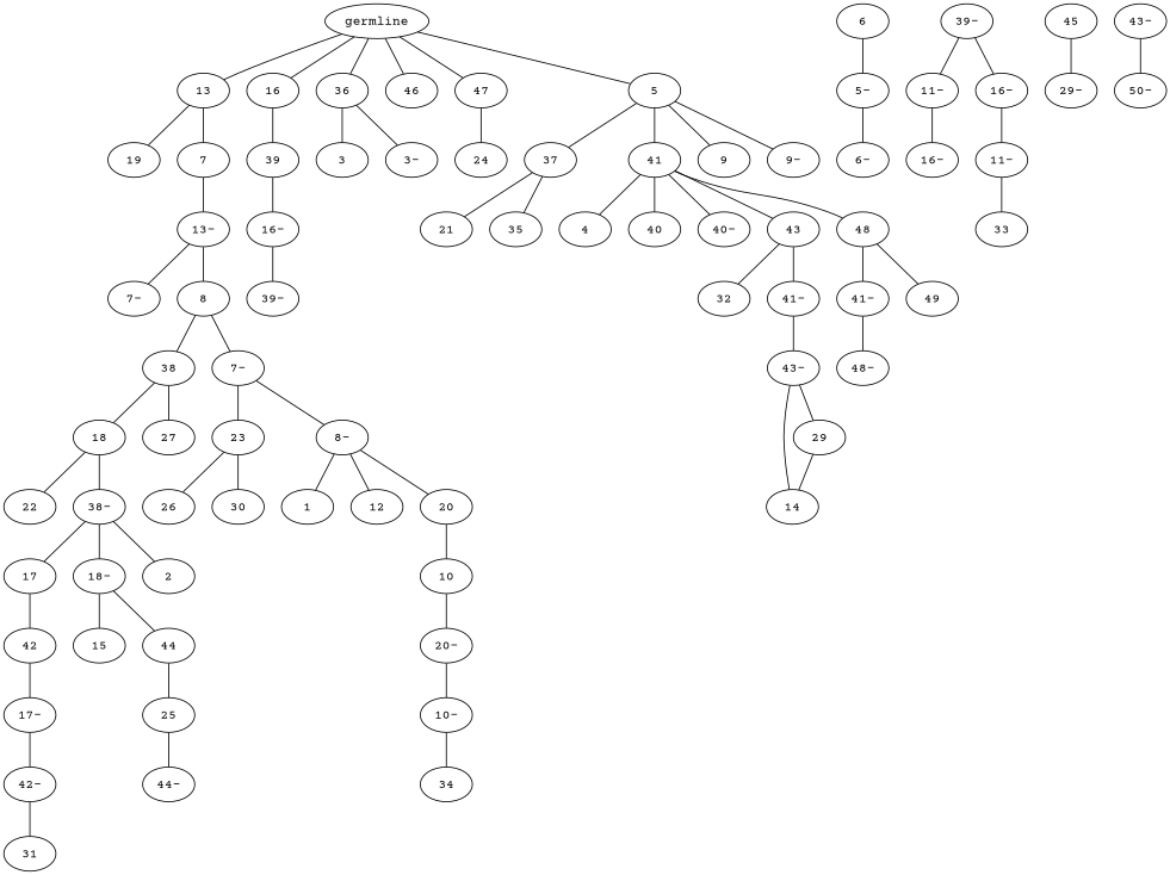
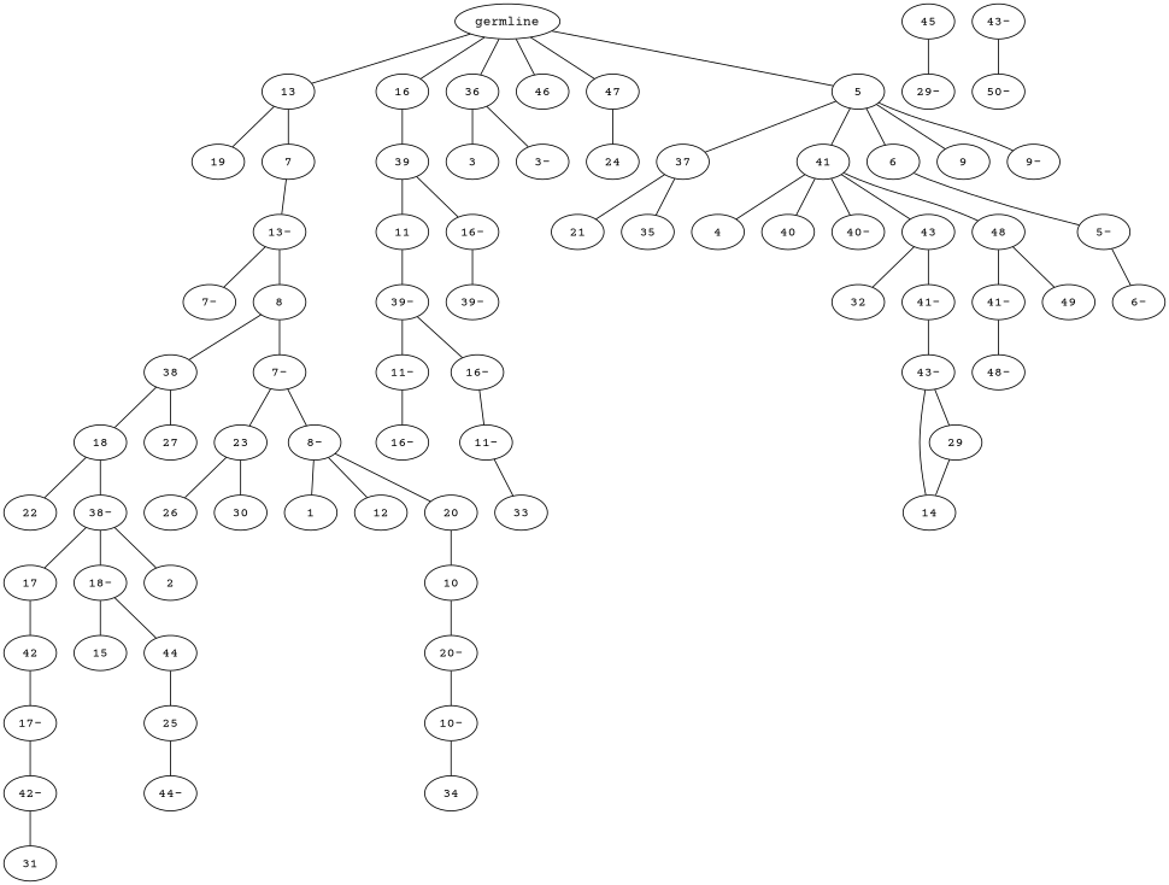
  graph {
    fontname="Courier Prime"
    node [fontname="Courier Prime"]
    edge [fontname="Courier Prime"]
    n1 [label=germline]
    n2 [label=13]
    n3 [label=16]
    n4 [label=36]
    n5 [label=46]
    n6 [label=47]
    n7 [label=5]
    n8 [label=19]
    n9 [label=7]
    n10 [label=39]
    n11 [label=3]
    n12 [label="3-"]
    n13 [label=24]
    n14 [label=37]
    n15 [label=41]
    n16 [label=6]
    n17 [label=9]
    n18 [label="9-"]
    n19 [label="13-"]
    n20 [label="7-"]
    n21 [label=8]
    n22 [label=38]
    n23 [label="7-"]
    n24 [label=18]
    n25 [label=27]
    n26 [label=23]
    n27 [label="8-"]
    n28 [label=22]
    n29 [label="38-"]
    n30 [label=17]
    n31 [label="18-"]
    n32 [label=2]
    n33 [label=42]
    n34 [label=15]
    n35 [label=44]
    n36 [label="17-"]
    n37 [label="42-"]
    n38 [label=31]
    n39 [label=25]
    n40 [label="44-"]
    n41 [label=26]
    n42 [label=30]
    n43 [label=1]
    n44 [label=12]
    n45 [label=20]
    n46 [label=10]
    n47 [label="20-"]
    n48 [label="10-"]
    n49 [label=34]
+   n50 [label=11]
    n51 [label="16-"]
    n52 [label="39-"]
    n53 [label="39-"]
    n54 [label="11-"]
    n55 [label="16-"]
    n56 [label="16-"]
    n57 [label="11-"]
    n58 [label=33]
    n59 [label=21]
    n60 [label=35]
    n61 [label=4]
    n62 [label=40]
    n63 [label="40-"]
    n64 [label=43]
    n65 [label=48]
    n66 [label="5-"]
    n67 [label=32]
    n68 [label="41-"]
    n69 [label="41-"]
    n70 [label=49]
    n71 [label="43-"]
    n72 [label=14]
    n73 [label=29]
    n74 [label=45]
    n75 [label="29-"]
    n76 [label="43-"]
    n77 [label="50-"]
    n78 [label="48-"]
    n79 [label="6-"]
    n1 -- n2
    n1 -- n3
    n1 -- n4
    n1 -- n5
    n1 -- n6
    n1 -- n7
    n2 -- n8
    n2 -- n9
    n3 -- n10
    n4 -- n11
    n4 -- n12
    n6 -- n13
    n7 -- n14
    n7 -- n15
+   n7 -- n16
    n7 -- n17
    n7 -- n18
    n9 -- n19
+   n10 -- n50
    n10 -- n51
    n14 -- n59
    n14 -- n60
    n15 -- n61
    n15 -- n62
    n15 -- n63
    n15 -- n64
    n15 -- n65
    n16 -- n66
    n19 -- n20
    n19 -- n21
    n21 -- n22
    n21 -- n23
    n22 -- n24
    n22 -- n25
    n23 -- n26
    n23 -- n27
    n24 -- n28
    n24 -- n29
    n26 -- n41
    n26 -- n42
    n27 -- n43
    n27 -- n44
    n27 -- n45
    n29 -- n30
    n29 -- n31
    n29 -- n32
    n30 -- n33
    n31 -- n34
    n31 -- n35
    n33 -- n36
    n35 -- n39
    n36 -- n37
    n37 -- n38
    n39 -- n40
    n45 -- n46
    n46 -- n47
    n47 -- n48
    n48 -- n49
+   n50 -- n52
    n51 -- n53
    n52 -- n54
    n52 -- n55
    n54 -- n56
    n55 -- n57
    n57 -- n58
    n64 -- n67
    n64 -- n68
    n65 -- n69
    n65 -- n70
    n66 -- n79
    n68 -- n71
    n69 -- n78
    n71 -- n72
    n71 -- n73
    n73 -- n72
    n74 -- n75
    n76 -- n77
  }
